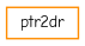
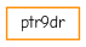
  digraph {
    rankdir=TB
    fontname="Comic Neue"
-   n1 [color=darkorange fillcolor=white fontname="Comic Neue" fontsize=10 height=0.2 label=ptr2dr shape=record style=filled width=0.4]
+   n1 [color=darkorange fillcolor=white fontname="Comic Neue" fontsize=10 height=0.2 label=ptr9dr shape=record style=filled width=0.4]
  }
